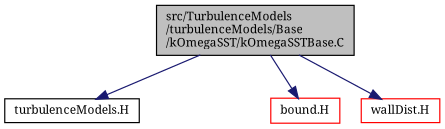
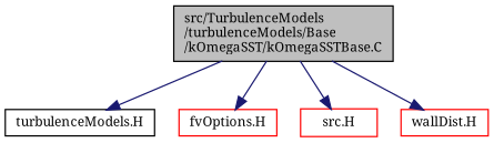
  digraph {
    fontname="Noto Serif"
    node [color=red fontname="Noto Serif" fontsize=10 shape=record]
    edge [color=midnightblue fontname="Noto Serif" fontsize=10 labelfontname=Helvetica labelfontsize=10 style=solid]
    n1 [color=black fillcolor=grey75 fontcolor=black height=0.2 label="src/TurbulenceModels\l/turbulenceModels/Base\l/kOmegaSST/kOmegaSSTBase.C" style=filled width=0.4]
    n2 [color=black height=0.2 label="turbulenceModels.H" width=0.4]
-   n4 [height=0.2 label="bound.H" width=0.4]
+   n3 [height=0.2 label="fvOptions.H" width=0.4]
+   n4 [height=0.2 label="src.H" width=0.4]
    n5 [height=0.2 label="wallDist.H" width=0.4]
    n1 -> n2
+   n1 -> n3
    n1 -> n4
    n1 -> n5
  }
